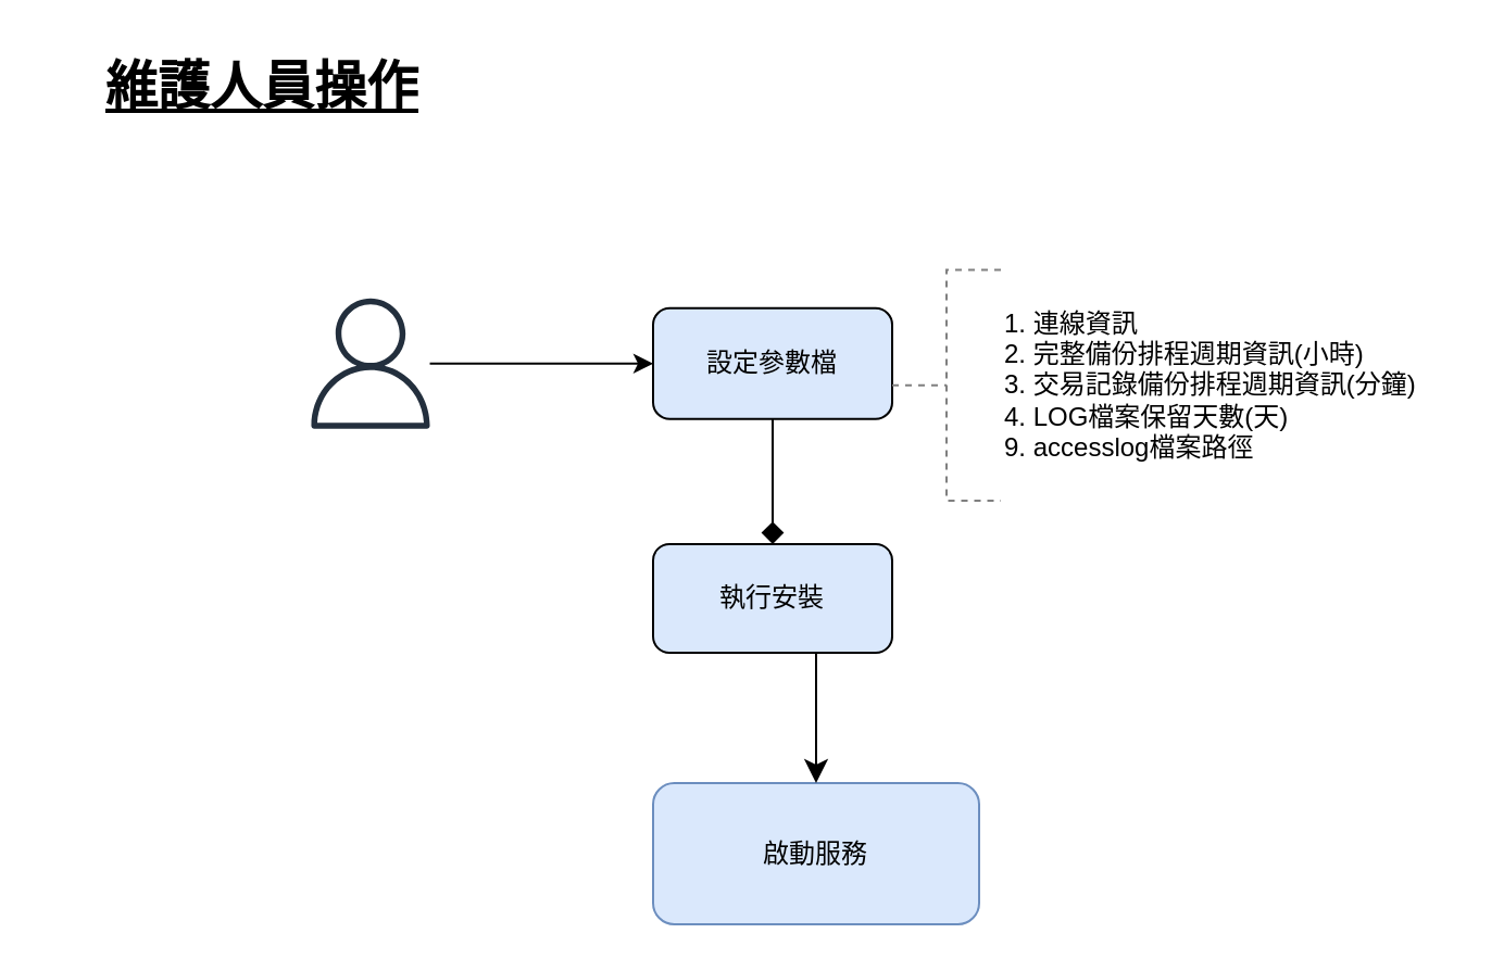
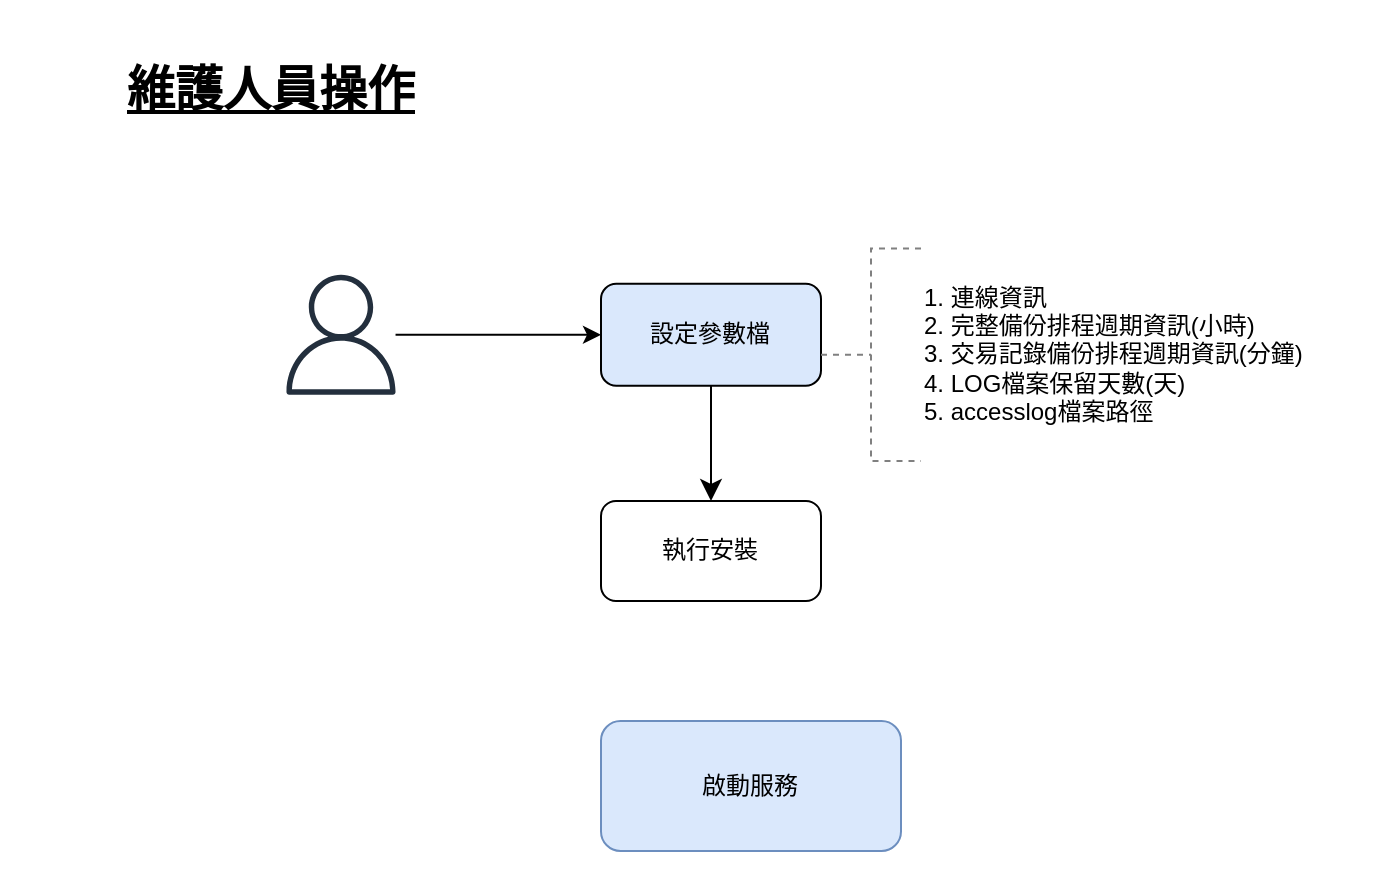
  <mxCell id="0" />
  <mxCell id="1" parent="0" />
  <mxCell id="2" value="" style="sketch=0;outlineConnect=0;fontColor=#232F3E;gradientColor=none;fillColor=#232F3D;strokeColor=none;dashed=0;verticalLabelPosition=bottom;verticalAlign=top;align=center;html=1;fontSize=12;fontStyle=0;aspect=fixed;pointerEvents=1;shape=mxgraph.aws4.user;" parent="1" vertex="1"><mxGeometry x="140" y="136.87" width="60" height="60" as="geometry" /></mxCell>
- <mxCell id="3" value="維護人員操作" style="text;strokeColor=none;fillColor=none;html=1;fontSize=24;fontStyle=5;verticalAlign=middle;align=center;" parent="1" vertex="1"><mxGeometry x="20" y="20" width="200" height="40" as="geometry" /></mxCell>
+ <mxCell id="3" value="維護人員操作" style="text;strokeColor=none;fillColor=none;html=1;fontSize=24;fontStyle=5;verticalAlign=middle;align=center;" parent="1" vertex="1"><mxGeometry x="35" y="25" width="200" height="40" as="geometry" /></mxCell>
  <mxCell id="4" value="設定參數檔" style="rounded=1;whiteSpace=wrap;html=1;fillColor=#dae8fc;" parent="1" vertex="1"><mxGeometry x="300" y="141.38" width="110" height="51" as="geometry" /></mxCell>
  <mxCell id="5" value="" style="strokeWidth=1;html=1;shape=mxgraph.flowchart.annotation_2;align=left;labelPosition=right;pointerEvents=1;dashed=1;strokeColor=#808080;" parent="1" vertex="1"><mxGeometry x="410" y="123.75" width="50" height="106.25" as="geometry" /></mxCell>
- <mxCell id="6" value="&lt;div&gt;1. 連線資訊&lt;/div&gt;&lt;div&gt;2. 完整備份排程週期資訊(小時)&lt;/div&gt;&lt;div&gt;3. 交易記錄備份排程週期資訊(分鐘)&lt;/div&gt;&lt;div style=&quot;&quot;&gt;4. LOG檔案保留天數(天)&lt;/div&gt;&lt;div style=&quot;&quot;&gt;9. accesslog檔案路徑&lt;/div&gt;" style="text;html=1;strokeColor=none;fillColor=none;align=left;verticalAlign=middle;whiteSpace=wrap;rounded=0;dashed=1;strokeWidth=1;" parent="1" vertex="1"><mxGeometry x="460" y="123.75" width="210" height="106.25" as="geometry" /></mxCell>
- <mxCell id="7" value="執行安裝" style="rounded=1;whiteSpace=wrap;html=1;strokeColor=#000000;strokeWidth=1;fillColor=#dae8fc;" parent="1" vertex="1"><mxGeometry x="300" y="250" width="110" height="50" as="geometry" /></mxCell>
+ <mxCell id="6" value="&lt;div&gt;1. 連線資訊&lt;/div&gt;&lt;div&gt;2. 完整備份排程週期資訊(小時)&lt;/div&gt;&lt;div&gt;3. 交易記錄備份排程週期資訊(分鐘)&lt;/div&gt;&lt;div style=&quot;&quot;&gt;4. LOG檔案保留天數(天)&lt;/div&gt;&lt;div style=&quot;&quot;&gt;5. accesslog檔案路徑&lt;/div&gt;" style="text;html=1;strokeColor=none;fillColor=none;align=left;verticalAlign=middle;whiteSpace=wrap;rounded=0;dashed=1;strokeWidth=1;" parent="1" vertex="1"><mxGeometry x="460" y="123.75" width="210" height="106.25" as="geometry" /></mxCell>
+ <mxCell id="7" value="執行安裝" style="rounded=1;whiteSpace=wrap;html=1;strokeColor=#000000;strokeWidth=1;" parent="1" vertex="1"><mxGeometry x="300" y="250" width="110" height="50" as="geometry" /></mxCell>
  <mxCell id="8" value="啟動服務" style="rounded=1;whiteSpace=wrap;html=1;strokeColor=#6c8ebf;strokeWidth=1;fillColor=#dae8fc;" parent="1" vertex="1"><mxGeometry x="300" y="360" width="150" height="65" as="geometry" /></mxCell>
- <mxCell id="9" value="" style="edgeStyle=segmentEdgeStyle;endArrow=diamond;html=1;curved=0;rounded=0;endSize=8;startSize=8;exitX=0.5;exitY=1;exitDx=0;exitDy=0;" parent="1" source="4" target="7" edge="1"><mxGeometry width="50" height="50" relative="1" as="geometry"><mxPoint x="350" y="190" as="sourcePoint" /><mxPoint x="580" y="310" as="targetPoint" /></mxGeometry></mxCell>
- <mxCell id="10" value="" style="edgeStyle=segmentEdgeStyle;endArrow=classic;html=1;curved=0;rounded=0;endSize=8;startSize=8;exitX=0.5;exitY=1;exitDx=0;exitDy=0;entryX=0.5;entryY=0;entryDx=0;entryDy=0;" parent="1" source="7" target="8" edge="1"><mxGeometry width="50" height="50" relative="1" as="geometry"><mxPoint x="530" y="360" as="sourcePoint" /><mxPoint x="580" y="310" as="targetPoint" /></mxGeometry></mxCell>
+ <mxCell id="9" value="" style="edgeStyle=segmentEdgeStyle;endArrow=classic;html=1;curved=0;rounded=0;endSize=8;startSize=8;exitX=0.5;exitY=1;exitDx=0;exitDy=0;" parent="1" source="4" target="7" edge="1"><mxGeometry width="50" height="50" relative="1" as="geometry"><mxPoint x="350" y="190" as="sourcePoint" /><mxPoint x="580" y="310" as="targetPoint" /></mxGeometry></mxCell>
  <mxCell id="11" value="" style="endArrow=classic;html=1;rounded=0;fontSize=12;entryX=0;entryY=0.5;entryDx=0;entryDy=0;" parent="1" source="2" target="4" edge="1"><mxGeometry width="50" height="50" relative="1" as="geometry"><mxPoint x="530" y="280" as="sourcePoint" /><mxPoint x="580" y="230" as="targetPoint" /></mxGeometry></mxCell>
